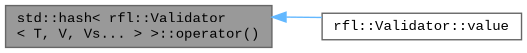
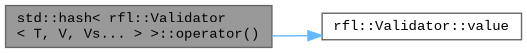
  digraph {
    rankdir=LR
    fontname="Liberation Mono"
    node [fontname="Liberation Mono" fontsize=10 shape=box style=filled]
    n1 [color=gray40 fillcolor=grey60 fontcolor=black height=0.2 label="std::hash\< rfl::Validator\l\< T, V, Vs... \> \>::operator()" width=0.4]
    n2 [color=grey40 fillcolor=white height=0.2 label="rfl::Validator::value" width=0.4]
-   n2 -> n1 [color=steelblue1 fontname="Liberation Mono" fontsize=10 labelfontname=Helvetica labelfontsize=10 style=solid]
+   n1 -> n2 [color=steelblue1 fontname="Liberation Mono" fontsize=10 labelfontname=Helvetica labelfontsize=10 style=solid]
  }
